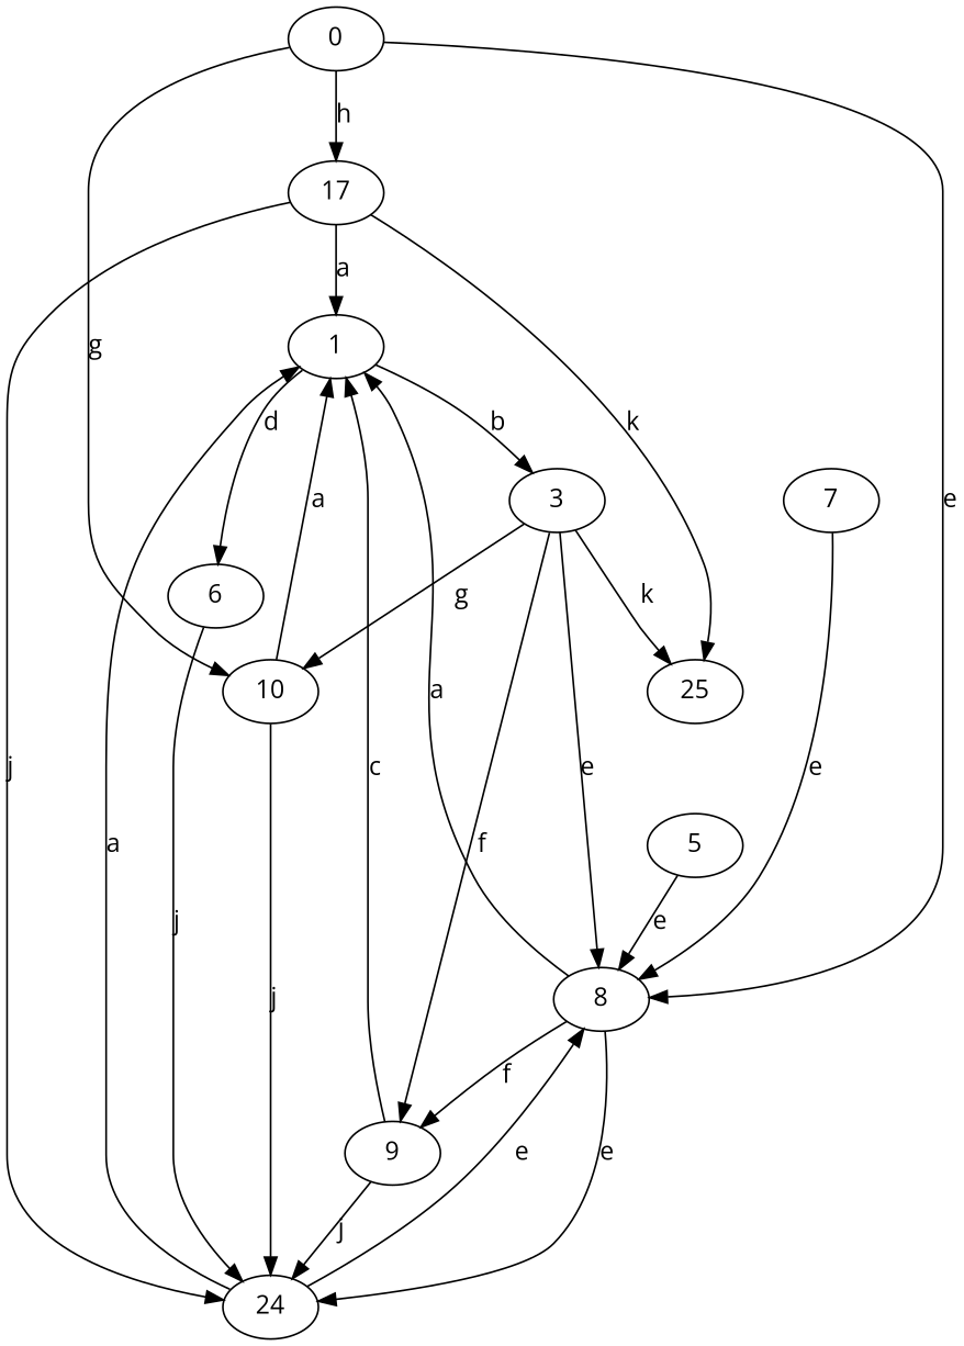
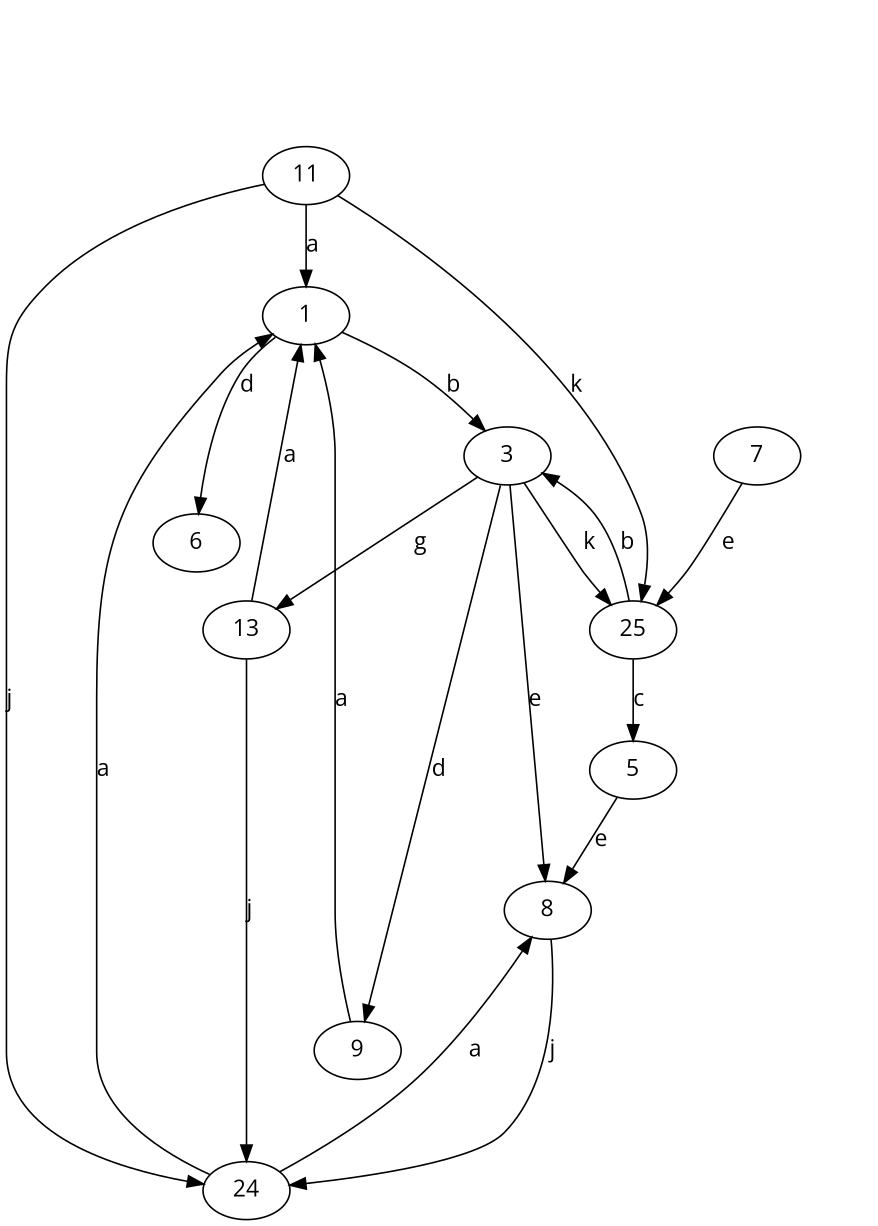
  strict digraph {
    fontname="Open Sans"
    node [fontname="Open Sans"]
    edge [fontname="Open Sans"]
    1
    3
    6
    8
    9
-   10
+   10 [label=13]
    n7 [label=25]
    n8 [label=24]
    5
    7
-   0
-   11 [label=17]
+   11
    1 -> 3 [label=b]
    1 -> 6 [label=d]
    3 -> 8 [label=e]
-   3 -> 9 [label=f]
+   3 -> 9 [label=d]
    3 -> 10 [label=g]
    3 -> n7 [label=k]
-   6 -> n8 [label=j]
-   8 -> 1 [label=a]
-   8 -> 9 [label=f]
-   8 -> n8 [label=e]
-   9 -> 1 [label=c]
-   9 -> n8 [label=j]
+   8 -> n8 [label=j]
+   9 -> 1 [label=a]
    10 -> 1 [label=a]
    10 -> n8 [label=j]
+   n7 -> 3 [label=b]
+   n7 -> 5 [label=c]
    n8 -> 1 [label=a]
-   n8 -> 8 [label=e]
+   n8 -> 8 [label=a]
    5 -> 8 [label=e]
-   7 -> 8 [label=e]
-   0 -> 8 [label=e]
-   0 -> 10 [label=g]
-   0 -> 11 [label=h]
+   7 -> n7 [label=e]
    11 -> 1 [label=a]
    11 -> n7 [label=k]
    11 -> n8 [label=j]
  }
